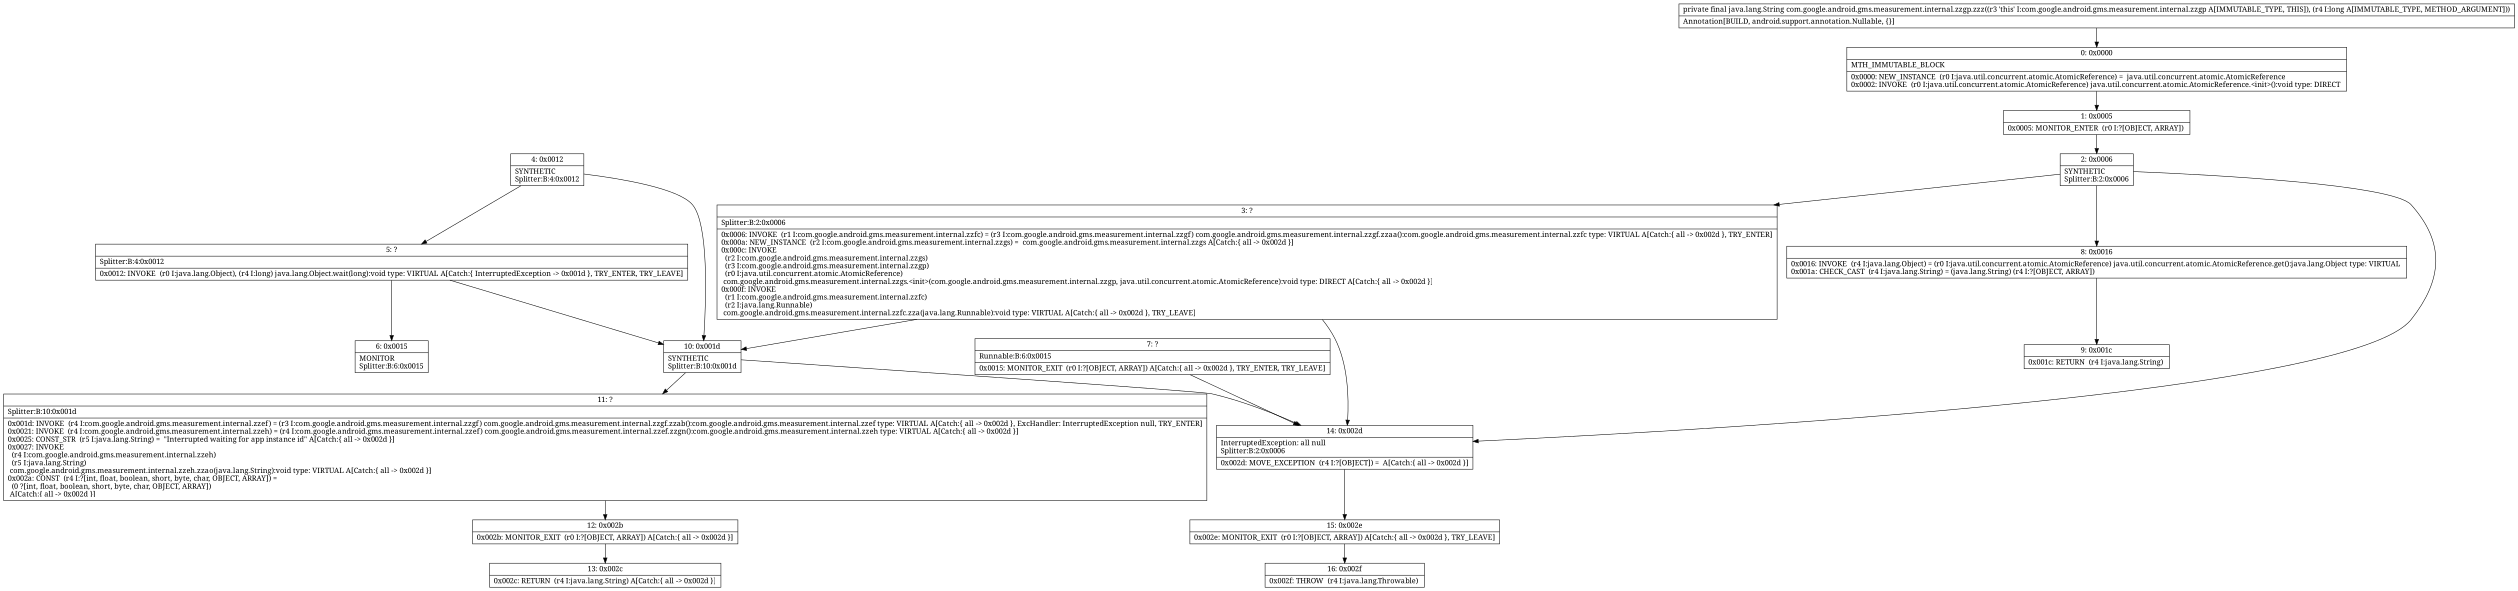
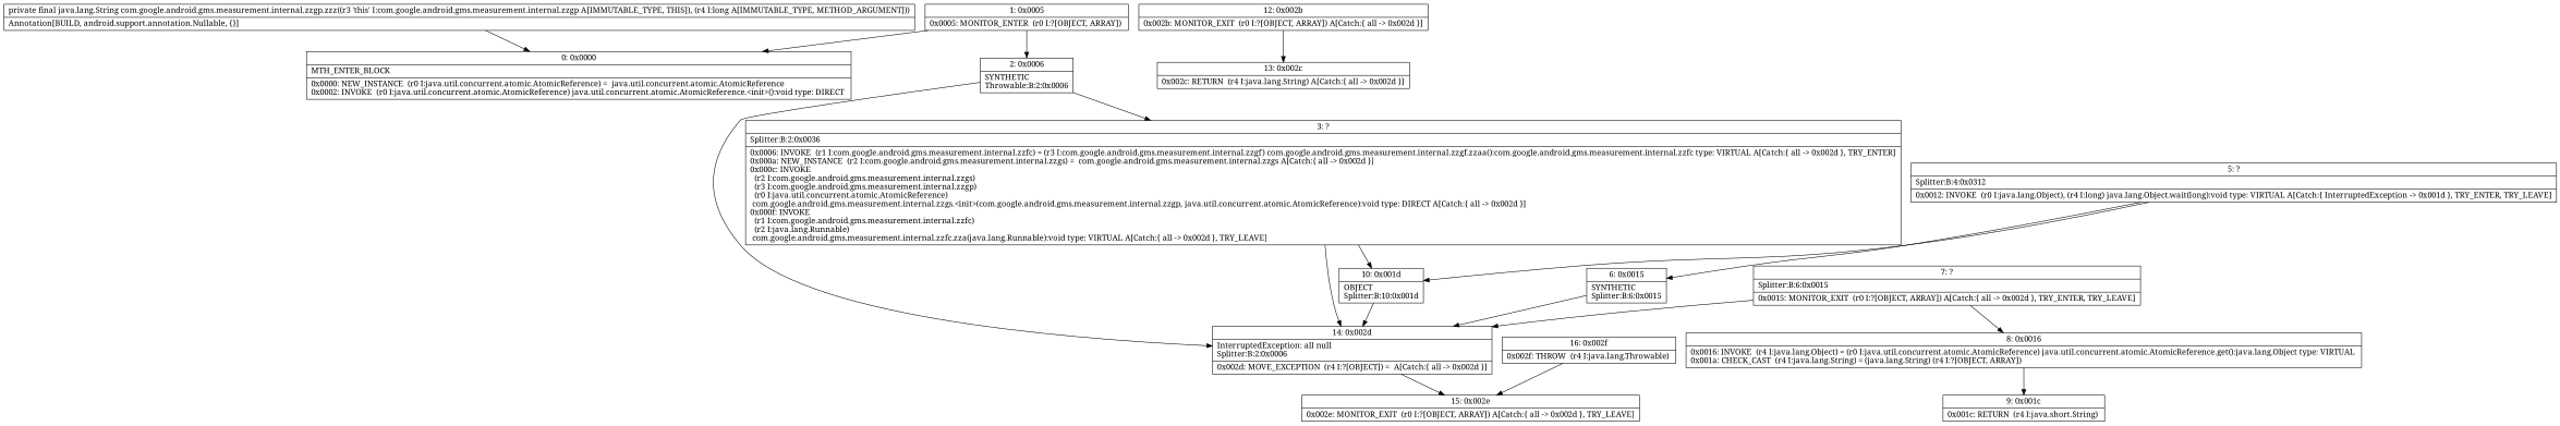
  digraph {
    fontname="Noto Serif"
    node [fontname="Noto Serif" shape=record]
    edge [fontname="Noto Serif"]
-   n1 [label="{0\:\ 0x0000|MTH_IMMUTABLE_BLOCK\l|0x0000: NEW_INSTANCE  (r0 I:java.util.concurrent.atomic.AtomicReference) =  java.util.concurrent.atomic.AtomicReference \l0x0002: INVOKE  (r0 I:java.util.concurrent.atomic.AtomicReference) java.util.concurrent.atomic.AtomicReference.\<init\>():void type: DIRECT \l}"]
+   n1 [label="{0\:\ 0x0000|MTH_ENTER_BLOCK\l|0x0000: NEW_INSTANCE  (r0 I:java.util.concurrent.atomic.AtomicReference) =  java.util.concurrent.atomic.AtomicReference \l0x0002: INVOKE  (r0 I:java.util.concurrent.atomic.AtomicReference) java.util.concurrent.atomic.AtomicReference.\<init\>():void type: DIRECT \l}"]
    n2 [label="{1\:\ 0x0005|0x0005: MONITOR_ENTER  (r0 I:?[OBJECT, ARRAY]) \l}"]
-   n3 [label="{2\:\ 0x0006|SYNTHETIC\lSplitter:B:2:0x0006\l}"]
-   n4 [label="{3\:\ ?|Splitter:B:2:0x0006\l|0x0006: INVOKE  (r1 I:com.google.android.gms.measurement.internal.zzfc) = (r3 I:com.google.android.gms.measurement.internal.zzgf) com.google.android.gms.measurement.internal.zzgf.zzaa():com.google.android.gms.measurement.internal.zzfc type: VIRTUAL A[Catch:\{ all \-\> 0x002d \}, TRY_ENTER]\l0x000a: NEW_INSTANCE  (r2 I:com.google.android.gms.measurement.internal.zzgs) =  com.google.android.gms.measurement.internal.zzgs A[Catch:\{ all \-\> 0x002d \}]\l0x000c: INVOKE  \l  (r2 I:com.google.android.gms.measurement.internal.zzgs)\l  (r3 I:com.google.android.gms.measurement.internal.zzgp)\l  (r0 I:java.util.concurrent.atomic.AtomicReference)\l com.google.android.gms.measurement.internal.zzgs.\<init\>(com.google.android.gms.measurement.internal.zzgp, java.util.concurrent.atomic.AtomicReference):void type: DIRECT A[Catch:\{ all \-\> 0x002d \}]\l0x000f: INVOKE  \l  (r1 I:com.google.android.gms.measurement.internal.zzfc)\l  (r2 I:java.lang.Runnable)\l com.google.android.gms.measurement.internal.zzfc.zza(java.lang.Runnable):void type: VIRTUAL A[Catch:\{ all \-\> 0x002d \}, TRY_LEAVE]\l}"]
+   n3 [label="{2\:\ 0x0006|SYNTHETIC\lThrowable:B:2:0x0006\l}"]
+   n4 [label="{3\:\ ?|Splitter:B:2:0x0036\l|0x0006: INVOKE  (r1 I:com.google.android.gms.measurement.internal.zzfc) = (r3 I:com.google.android.gms.measurement.internal.zzgf) com.google.android.gms.measurement.internal.zzgf.zzaa():com.google.android.gms.measurement.internal.zzfc type: VIRTUAL A[Catch:\{ all \-\> 0x002d \}, TRY_ENTER]\l0x000a: NEW_INSTANCE  (r2 I:com.google.android.gms.measurement.internal.zzgs) =  com.google.android.gms.measurement.internal.zzgs A[Catch:\{ all \-\> 0x002d \}]\l0x000c: INVOKE  \l  (r2 I:com.google.android.gms.measurement.internal.zzgs)\l  (r3 I:com.google.android.gms.measurement.internal.zzgp)\l  (r0 I:java.util.concurrent.atomic.AtomicReference)\l com.google.android.gms.measurement.internal.zzgs.\<init\>(com.google.android.gms.measurement.internal.zzgp, java.util.concurrent.atomic.AtomicReference):void type: DIRECT A[Catch:\{ all \-\> 0x002d \}]\l0x000f: INVOKE  \l  (r1 I:com.google.android.gms.measurement.internal.zzfc)\l  (r2 I:java.lang.Runnable)\l com.google.android.gms.measurement.internal.zzfc.zza(java.lang.Runnable):void type: VIRTUAL A[Catch:\{ all \-\> 0x002d \}, TRY_LEAVE]\l}"]
    n5 [label="{14\:\ 0x002d|InterruptedException: all null\lSplitter:B:2:0x0006\l|0x002d: MOVE_EXCEPTION  (r4 I:?[OBJECT]) =  A[Catch:\{ all \-\> 0x002d \}]\l}"]
-   n6 [label="{10\:\ 0x001d|SYNTHETIC\lSplitter:B:10:0x001d\l}"]
+   n6 [label="{10\:\ 0x001d|OBJECT\lSplitter:B:10:0x001d\l}"]
    n7 [label="{15\:\ 0x002e|0x002e: MONITOR_EXIT  (r0 I:?[OBJECT, ARRAY]) A[Catch:\{ all \-\> 0x002d \}, TRY_LEAVE]\l}"]
-   n8 [label="{4\:\ 0x0012|SYNTHETIC\lSplitter:B:4:0x0012\l}"]
-   n9 [label="{5\:\ ?|Splitter:B:4:0x0012\l|0x0012: INVOKE  (r0 I:java.lang.Object), (r4 I:long) java.lang.Object.wait(long):void type: VIRTUAL A[Catch:\{ InterruptedException \-\> 0x001d \}, TRY_ENTER, TRY_LEAVE]\l}"]
-   n10 [label="{6\:\ 0x0015|MONITOR\lSplitter:B:6:0x0015\l}"]
-   n11 [label="{11\:\ ?|Splitter:B:10:0x001d\l|0x001d: INVOKE  (r4 I:com.google.android.gms.measurement.internal.zzef) = (r3 I:com.google.android.gms.measurement.internal.zzgf) com.google.android.gms.measurement.internal.zzgf.zzab():com.google.android.gms.measurement.internal.zzef type: VIRTUAL A[Catch:\{ all \-\> 0x002d \}, ExcHandler: InterruptedException null, TRY_ENTER]\l0x0021: INVOKE  (r4 I:com.google.android.gms.measurement.internal.zzeh) = (r4 I:com.google.android.gms.measurement.internal.zzef) com.google.android.gms.measurement.internal.zzef.zzgn():com.google.android.gms.measurement.internal.zzeh type: VIRTUAL A[Catch:\{ all \-\> 0x002d \}]\l0x0025: CONST_STR  (r5 I:java.lang.String) =  \"Interrupted waiting for app instance id\" A[Catch:\{ all \-\> 0x002d \}]\l0x0027: INVOKE  \l  (r4 I:com.google.android.gms.measurement.internal.zzeh)\l  (r5 I:java.lang.String)\l com.google.android.gms.measurement.internal.zzeh.zzao(java.lang.String):void type: VIRTUAL A[Catch:\{ all \-\> 0x002d \}]\l0x002a: CONST  (r4 I:?[int, float, boolean, short, byte, char, OBJECT, ARRAY]) = \l  (0 ?[int, float, boolean, short, byte, char, OBJECT, ARRAY])\l A[Catch:\{ all \-\> 0x002d \}]\l}"]
-   n12 [label="{7\:\ ?|Runnable:B:6:0x0015\l|0x0015: MONITOR_EXIT  (r0 I:?[OBJECT, ARRAY]) A[Catch:\{ all \-\> 0x002d \}, TRY_ENTER, TRY_LEAVE]\l}"]
+   n9 [label="{5\:\ ?|Splitter:B:4:0x0312\l|0x0012: INVOKE  (r0 I:java.lang.Object), (r4 I:long) java.lang.Object.wait(long):void type: VIRTUAL A[Catch:\{ InterruptedException \-\> 0x001d \}, TRY_ENTER, TRY_LEAVE]\l}"]
+   n10 [label="{6\:\ 0x0015|SYNTHETIC\lSplitter:B:6:0x0015\l}"]
+   n12 [label="{7\:\ ?|Splitter:B:6:0x0015\l|0x0015: MONITOR_EXIT  (r0 I:?[OBJECT, ARRAY]) A[Catch:\{ all \-\> 0x002d \}, TRY_ENTER, TRY_LEAVE]\l}"]
    n13 [label="{8\:\ 0x0016|0x0016: INVOKE  (r4 I:java.lang.Object) = (r0 I:java.util.concurrent.atomic.AtomicReference) java.util.concurrent.atomic.AtomicReference.get():java.lang.Object type: VIRTUAL \l0x001a: CHECK_CAST  (r4 I:java.lang.String) = (java.lang.String) (r4 I:?[OBJECT, ARRAY]) \l}"]
-   n14 [label="{9\:\ 0x001c|0x001c: RETURN  (r4 I:java.lang.String) \l}"]
+   n14 [label="{9\:\ 0x001c|0x001c: RETURN  (r4 I:java.short.String) \l}"]
    n15 [label="{12\:\ 0x002b|0x002b: MONITOR_EXIT  (r0 I:?[OBJECT, ARRAY]) A[Catch:\{ all \-\> 0x002d \}]\l}"]
    n16 [label="{13\:\ 0x002c|0x002c: RETURN  (r4 I:java.lang.String) A[Catch:\{ all \-\> 0x002d \}]\l}"]
    n17 [label="{16\:\ 0x002f|0x002f: THROW  (r4 I:java.lang.Throwable) \l}"]
    n18 [label="{private final java.lang.String com.google.android.gms.measurement.internal.zzgp.zzz((r3 'this' I:com.google.android.gms.measurement.internal.zzgp A[IMMUTABLE_TYPE, THIS]), (r4 I:long A[IMMUTABLE_TYPE, METHOD_ARGUMENT]))  | Annotation[BUILD, android.support.annotation.Nullable, \{\}]\l}"]
-   n1 -> n2
+   n2 -> n1
    n2 -> n3
    n3 -> n4
    n3 -> n5
    n4 -> n5
    n4 -> n6
    n5 -> n7
    n6 -> n5
-   n6 -> n11
-   n7 -> n17
-   n8 -> n6
-   n8 -> n9
+   n17 -> n7
    n9 -> n6
    n9 -> n10
-   n11 -> n15
+   n10 -> n5
    n12 -> n5
-   n3 -> n13
+   n12 -> n13
    n13 -> n14
    n15 -> n16
    n18 -> n1
  }
